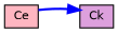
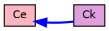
  digraph {
    rankdir=LR
    node [color=black fontname=Helvetica fontsize=10 shape=record style=filled]
    n1 [fillcolor=lightpink fontcolor=black height=0.2 label=Ce width=0.4]
    n2 [height=0.2 label=Ck width=0.4 fillcolor=plum]
-   n2 -> n1 [color=blue dir=back fontname=Helvetica fontsize=10 labelfontname=Helvetica labelfontsize=10 style=bold]
+   n1 -> n2 [color=blue dir=back fontname=Helvetica fontsize=10 labelfontname=Helvetica labelfontsize=10 style=bold]
  }
